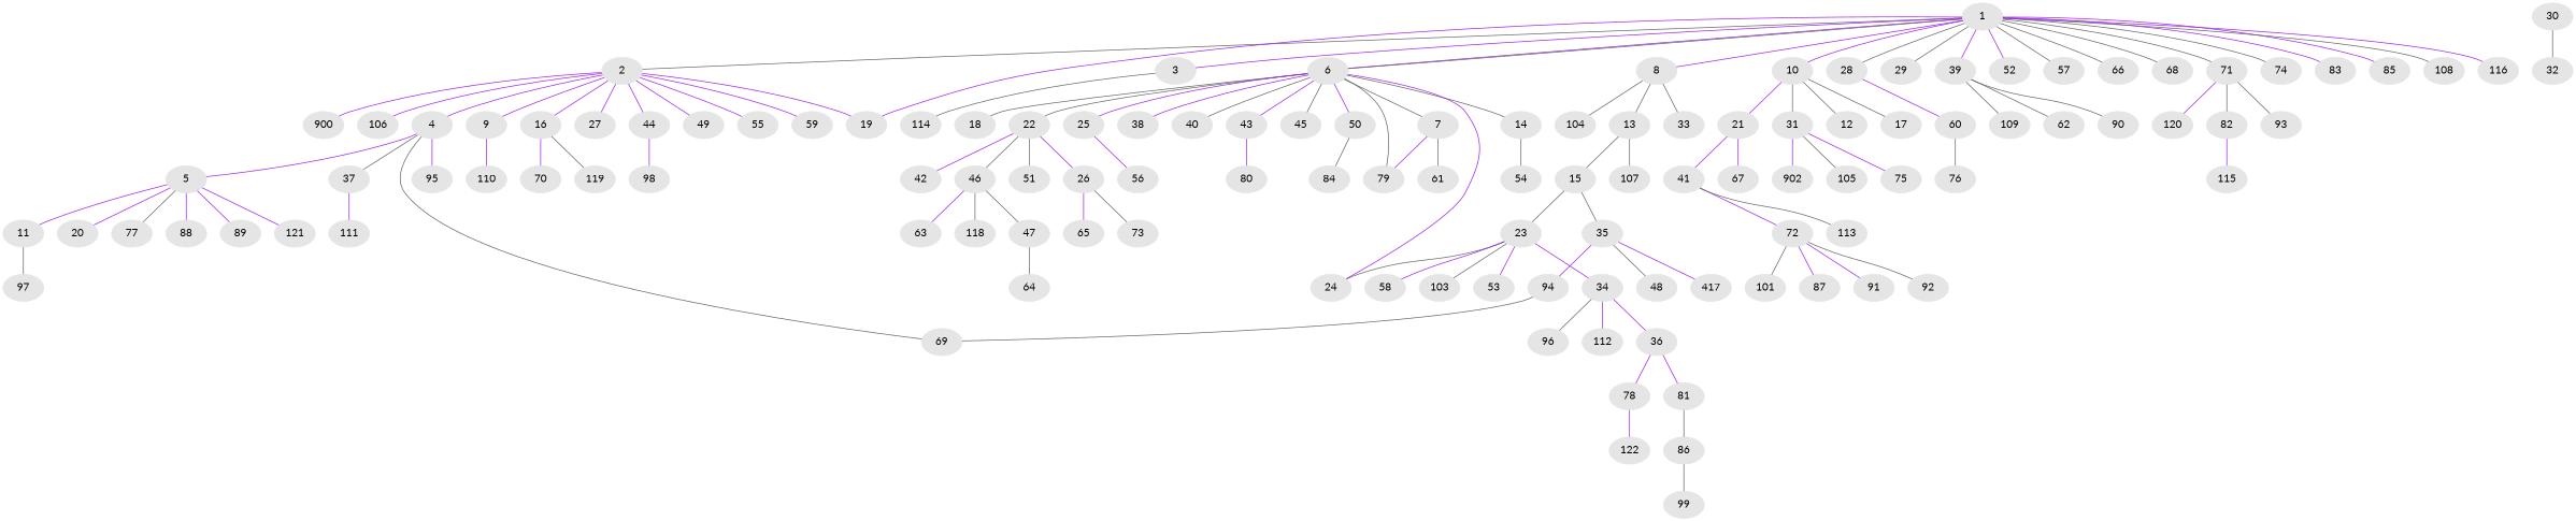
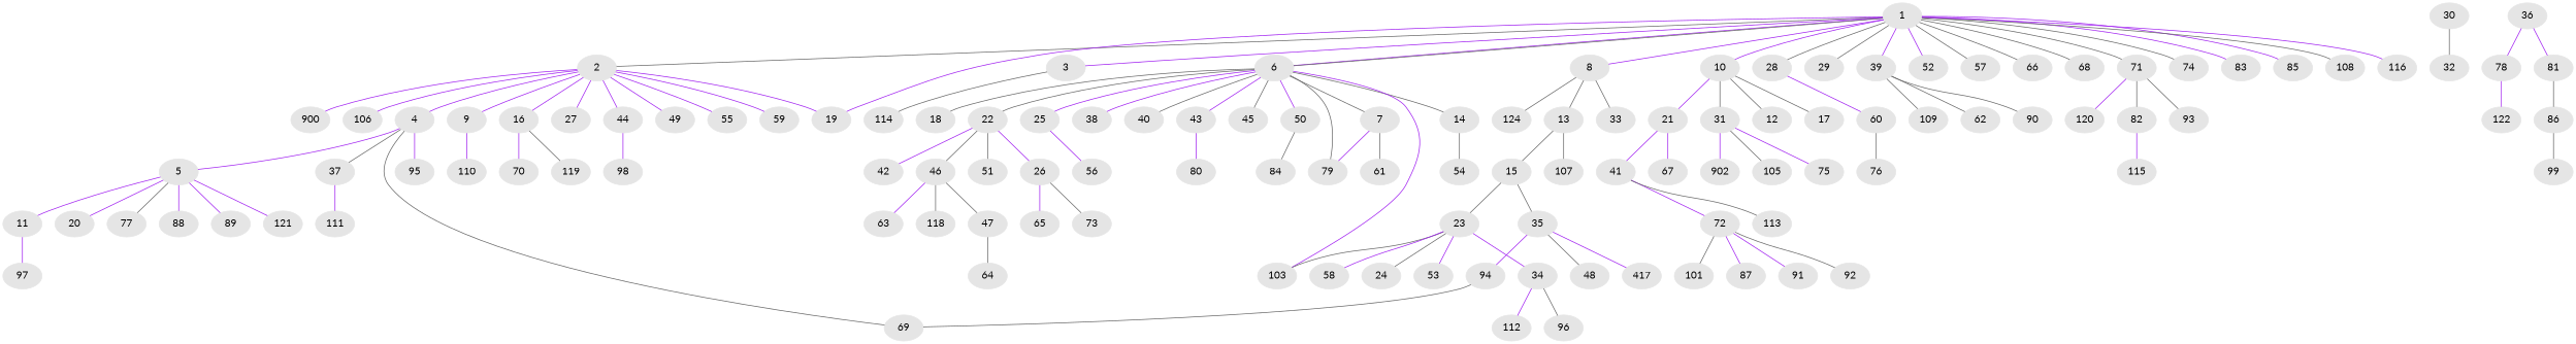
  graph {
    fontname=Lato
    node [color=gray90 fontname=Lato style=filled]
    edge [color=purple fontname=Lato]
    1
    2
    3
    6
    8
    10
    19
    28
    29
    39
    52
    57
    66
    68
    71
    74
    83
    85
    108
    116
    4
    9
    16
    27
    44
    49
    55
    59
    n29 [label=900]
    106
    114
    7
    14
    18
    22
    25
    38
    40
    43
    45
    50
    79
    103
    13
    33
-   104
+   104 [label=124]
    12
    17
    21
    31
    60
    30
    32
    62
    90
    109
    82
    93
    120
    5
    37
    69
    95
    110
    70
    119
    98
    11
    20
    77
    88
    89
    121
    111
    97
    61
    54
    26
    42
    46
    51
    56
    80
    84
    15
    107
    41
    67
    75
    n90 [label=902]
    105
    23
    35
    24
    34
    53
    58
    48
    94
    n100 [label=417]
    72
    113
    65
    73
    47
    63
    118
    36
    96
    112
    76
    78
    81
    122
    86
    87
    91
    92
    101
    64
    115
    99
    1 -- 2 [color=gray40]
    1 -- 3
    1 -- 6
    1 -- 6 [color=gray40]
    1 -- 8
    1 -- 10
    1 -- 19
    1 -- 28 [color=gray40]
    1 -- 29 [color=gray40]
    1 -- 39
    1 -- 52
    1 -- 57 [color=gray40]
    1 -- 66 [color=gray40]
    1 -- 68 [color=gray40]
    1 -- 71 [color=gray40]
    1 -- 74 [color=gray40]
    1 -- 83
    1 -- 85
    1 -- 108 [color=gray40]
    1 -- 116
    2 -- 19
    2 -- 4
    2 -- 9
    2 -- 16
    2 -- 27
    2 -- 44
    2 -- 49
    2 -- 55
    2 -- 59
    2 -- n29
    2 -- 106
    3 -- 114 [color=gray40]
    6 -- 7 [color=gray40]
    6 -- 14 [color=gray40]
    6 -- 18 [color=gray40]
    6 -- 22 [color=gray40]
    6 -- 25
    6 -- 38
    6 -- 40 [color=gray40]
    6 -- 43
    6 -- 45 [color=gray40]
    6 -- 50
    6 -- 79 [color=gray40]
-   6 -- 24
+   6 -- 103
    8 -- 13 [color=gray40]
    8 -- 33 [color=gray40]
    8 -- 104 [color=gray40]
    10 -- 12 [color=gray40]
    10 -- 17 [color=gray40]
    10 -- 21
    10 -- 31 [color=gray40]
    28 -- 60
    39 -- 62 [color=gray40]
    39 -- 90 [color=gray40]
    39 -- 109 [color=gray40]
    71 -- 82 [color=gray40]
    71 -- 93 [color=gray40]
    71 -- 120
    4 -- 5
    4 -- 37 [color=gray40]
    4 -- 69 [color=gray40]
    4 -- 95
    9 -- 110
    16 -- 70
    16 -- 119 [color=gray40]
    44 -- 98
    7 -- 79
    7 -- 61 [color=gray40]
    14 -- 54 [color=gray40]
    22 -- 26
    22 -- 42
    22 -- 46 [color=gray40]
    22 -- 51 [color=gray40]
    25 -- 56
    43 -- 80
    50 -- 84 [color=gray40]
    13 -- 15 [color=gray40]
    13 -- 107 [color=gray40]
    21 -- 41
    21 -- 67
    31 -- 75
    31 -- n90
    31 -- 105 [color=gray40]
    60 -- 76 [color=gray40]
    30 -- 32 [color=gray40]
    82 -- 115
    5 -- 11
    5 -- 20
    5 -- 77 [color=gray40]
    5 -- 88
    5 -- 89
    5 -- 121
    37 -- 111
-   11 -- 97 [color=gray40]
+   11 -- 97
    26 -- 65
    26 -- 73 [color=gray40]
    46 -- 47 [color=gray40]
    46 -- 63
    46 -- 118 [color=gray40]
    15 -- 23 [color=gray40]
    15 -- 35 [color=gray40]
    41 -- 72
    41 -- 113 [color=gray40]
    23 -- 103 [color=gray40]
    23 -- 24 [color=gray40]
    23 -- 34
    23 -- 53
    23 -- 58
    35 -- 48 [color=gray40]
    35 -- 94
    35 -- n100
-   34 -- 36
    34 -- 96 [color=gray40]
    34 -- 112
    94 -- 69 [color=gray40]
    72 -- 87
    72 -- 91
    72 -- 92 [color=gray40]
    72 -- 101 [color=gray40]
    47 -- 64 [color=gray40]
    36 -- 78
    36 -- 81
    78 -- 122
    81 -- 86 [color=gray40]
    86 -- 99 [color=gray40]
  }
